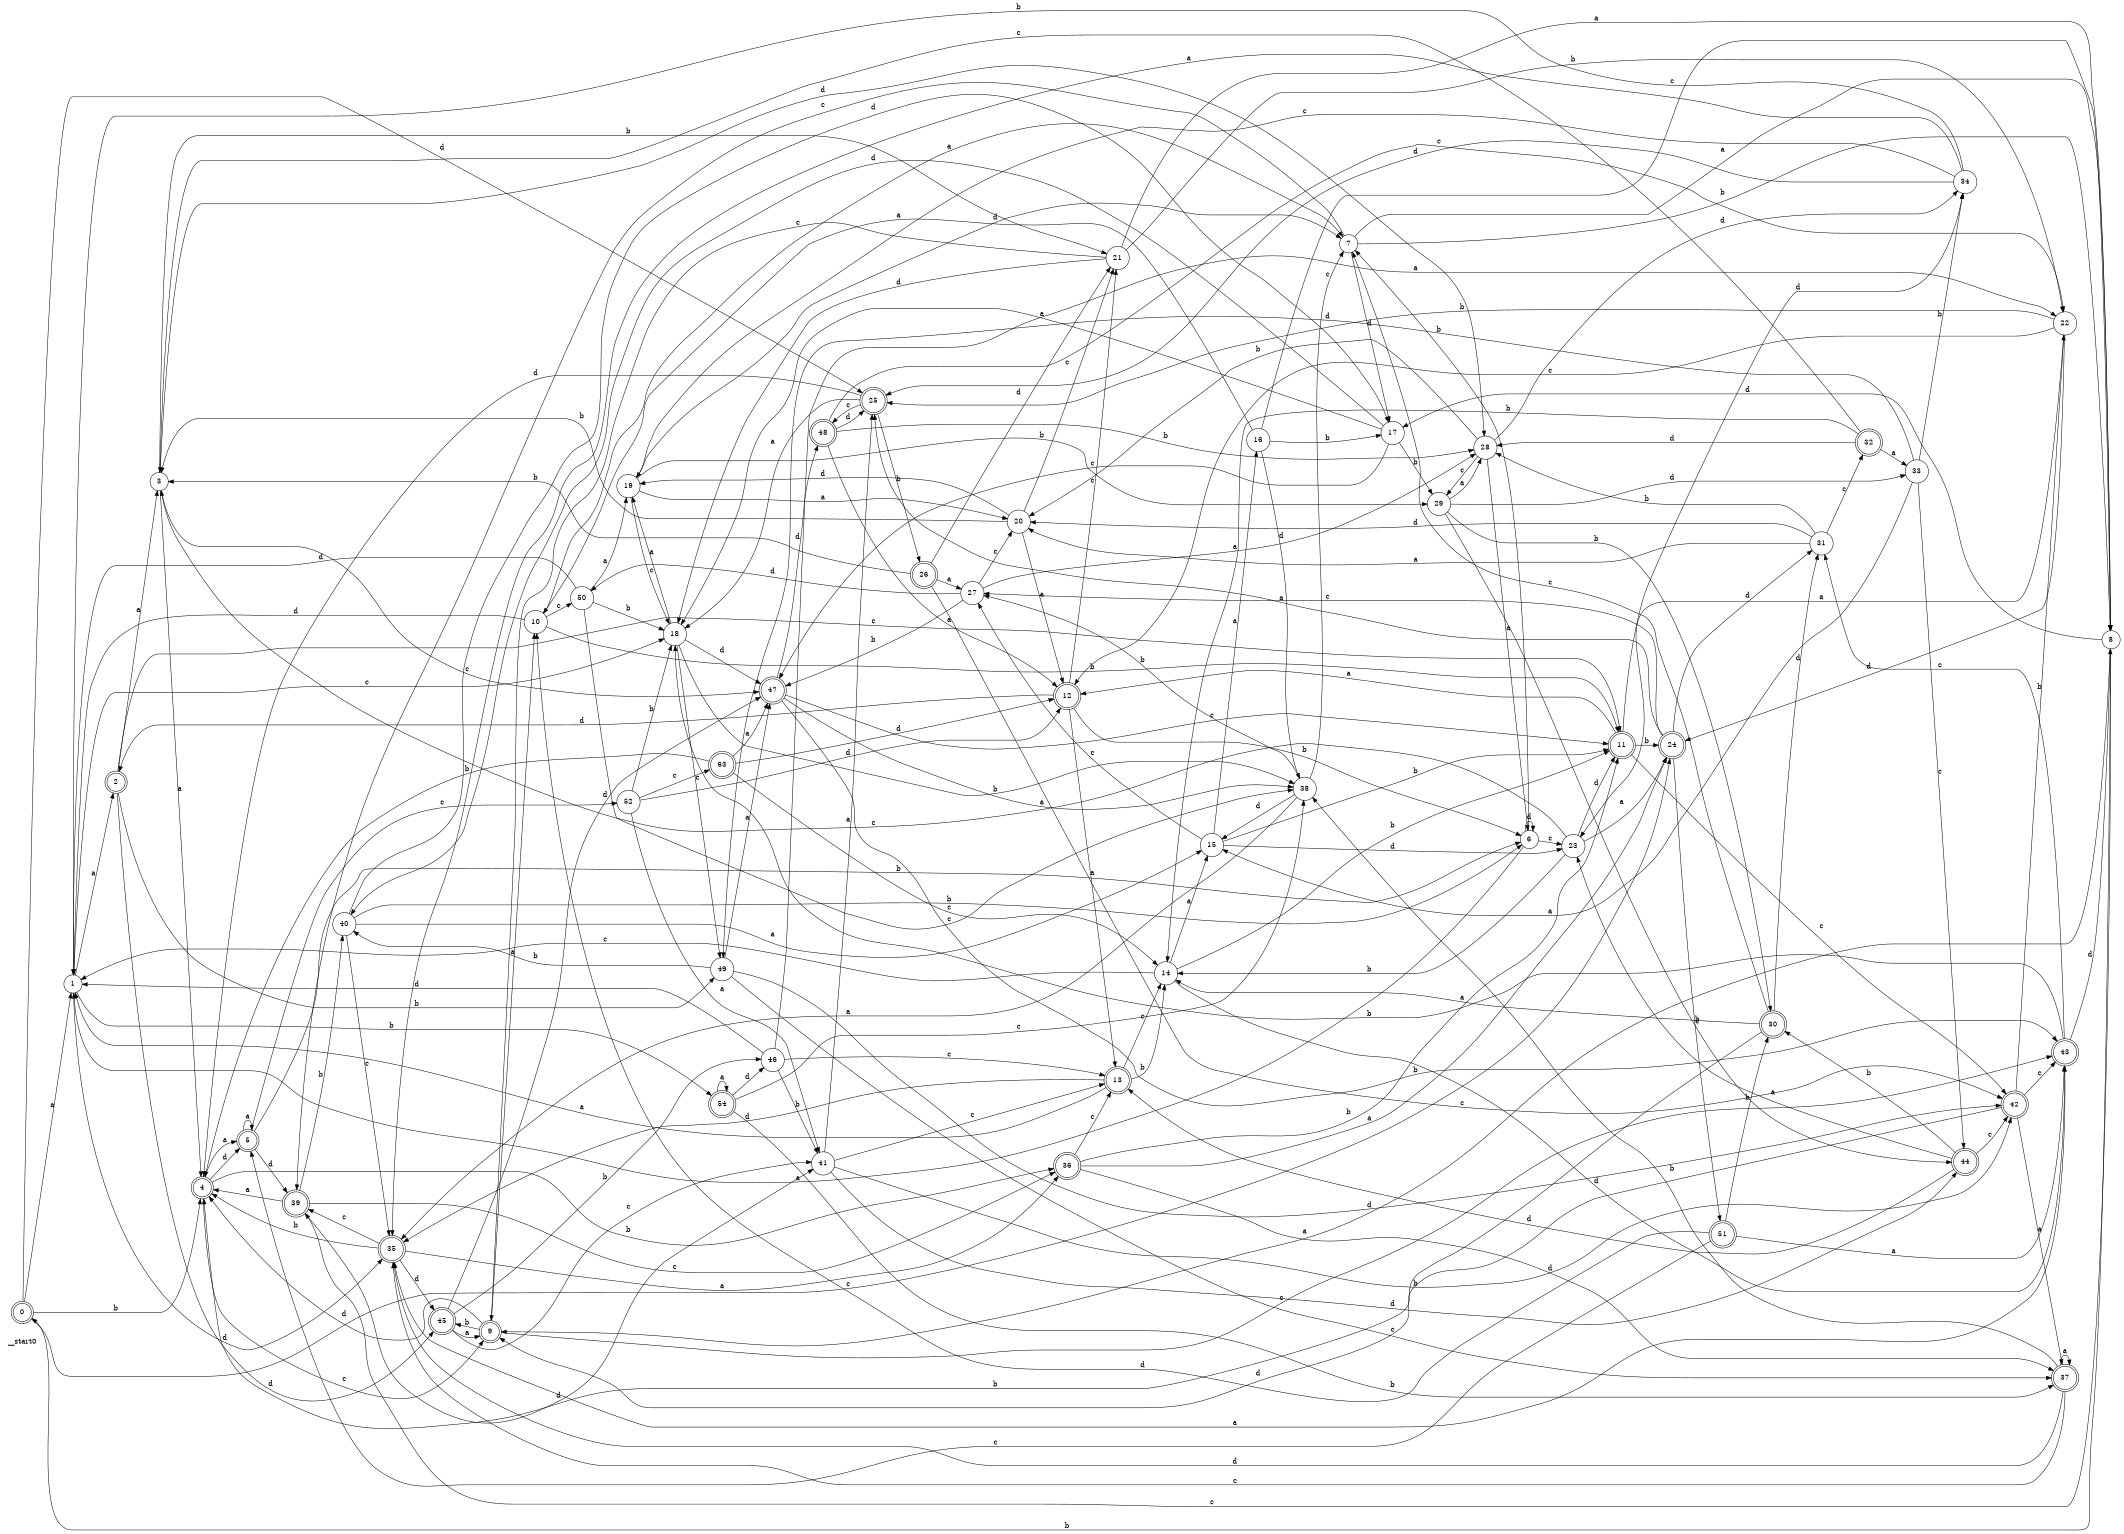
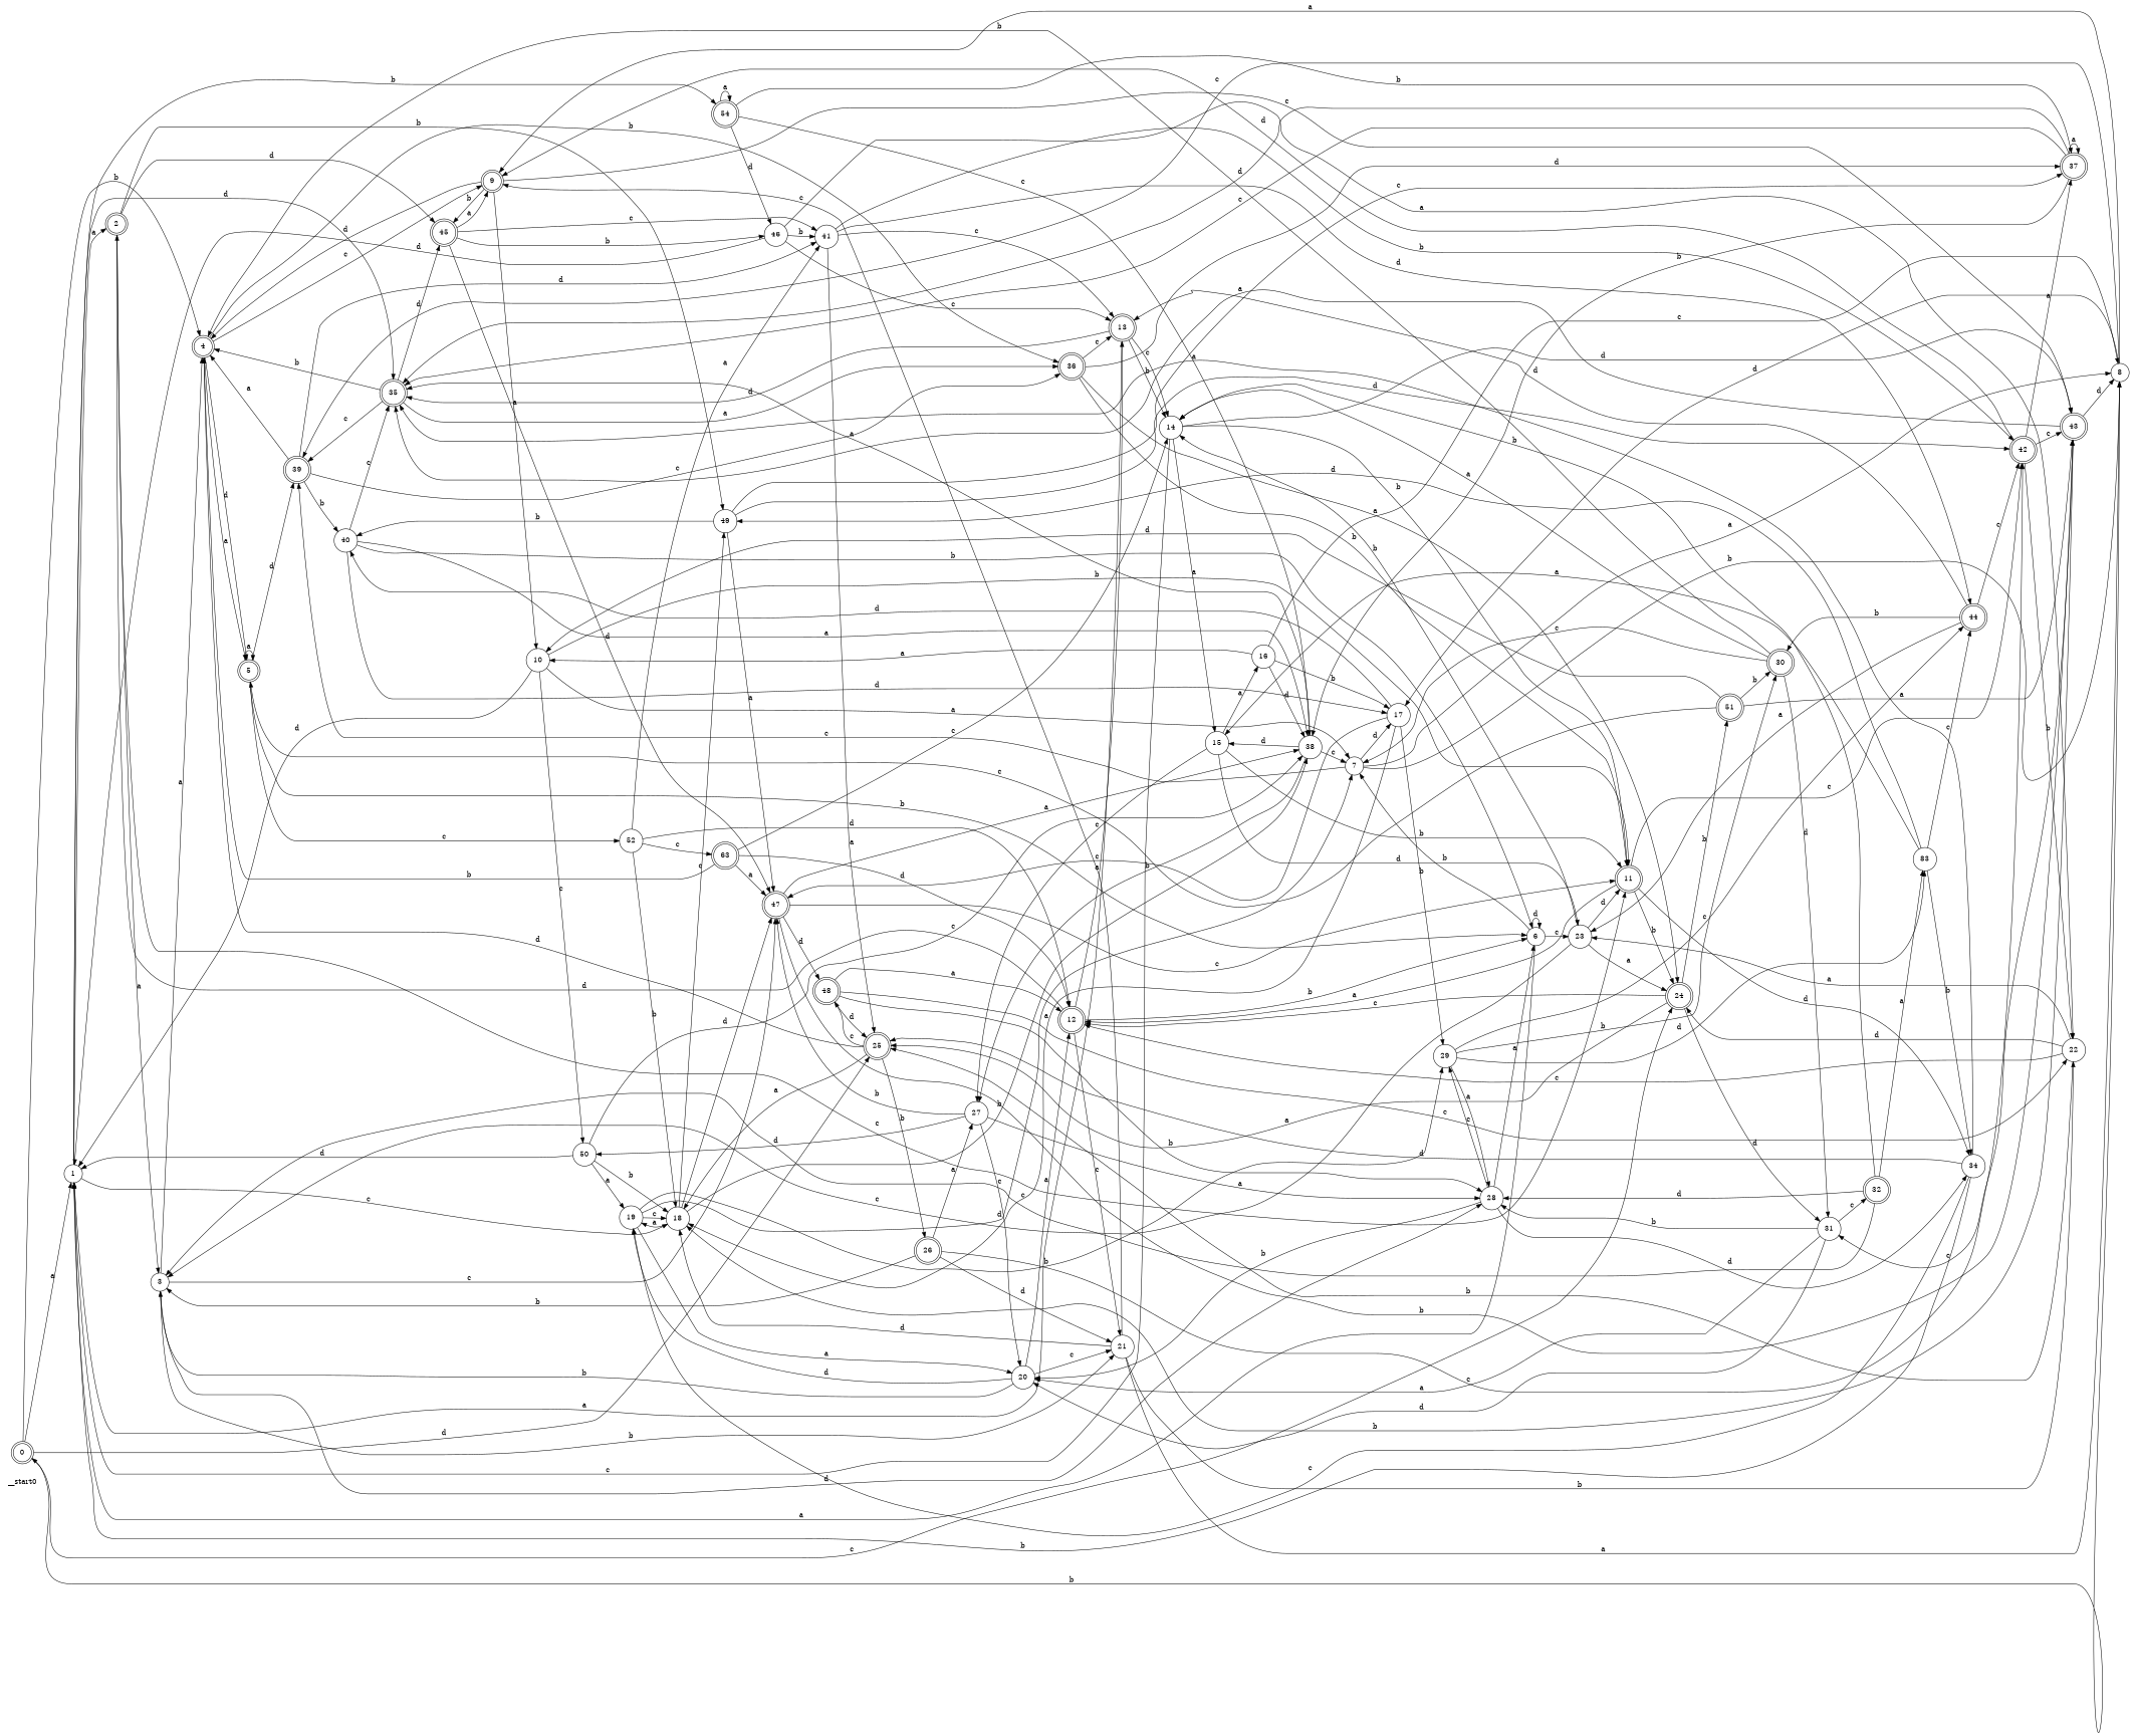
  digraph {
    rankdir=LR
    node [shape=circle color=black fillcolor=white style=filled]
    __start0 [shape=none color="" fillcolor="" style=""]
    n2 [label=0 shape=doublecircle]
    n3 [label=1]
    n4 [label=4 shape=doublecircle style="rounded,filled"]
    n5 [label=24 shape=doublecircle style="rounded,filled"]
    n6 [label=25 shape=doublecircle style="rounded,filled"]
    n7 [label=2 shape=doublecircle style="rounded,filled"]
    n8 [label=18]
    n9 [label=35 shape=doublecircle style="rounded,filled"]
    n10 [label=54 shape=doublecircle style="rounded,filled"]
    n11 [label=5 shape=doublecircle style="rounded,filled"]
    n12 [label=9 shape=doublecircle style="rounded,filled"]
    n13 [label=36 shape=doublecircle style="rounded,filled"]
    n14 [label=27]
    n15 [label=31]
    n16 [label=51 shape=doublecircle style="rounded,filled"]
    n17 [label=26 shape=doublecircle style="rounded,filled"]
    n18 [label=48 shape=doublecircle style="rounded,filled"]
    n19 [label=3]
    n20 [label=11 shape=doublecircle style="rounded,filled"]
    n21 [label=45 shape=doublecircle style="rounded,filled"]
    n22 [label=49]
    n23 [label=47 shape=doublecircle style="rounded,filled"]
    n24 [label=38]
    n25 [label=19]
    n26 [label=39 shape=doublecircle style="rounded,filled"]
    n27 [label=37 shape=doublecircle style="rounded,filled"]
    n28 [label=46]
    n29 [label=21]
    n30 [label=28]
    n31 [label=12 shape=doublecircle style="rounded,filled"]
    n32 [label=34]
    n33 [label=42 shape=doublecircle style="rounded,filled"]
    n34 [label=41]
    n35 [label=40]
    n36 [label=8]
    n37 [label=22]
    n38 [label=6]
    n39 [label=29]
    n40 [label=20]
    n41 [label=43 shape=doublecircle style="rounded,filled"]
    n42 [label=52]
    n43 [label=10]
    n44 [label=13 shape=doublecircle style="rounded,filled"]
    n45 [label=7]
    n46 [label=23]
    n47 [label=63 shape=doublecircle style="rounded,filled"]
    n48 [label=17]
    n49 [label=14]
    n50 [label=50]
    n51 [label=15]
    n52 [label=16]
    n53 [label=30 shape=doublecircle style="rounded,filled"]
-   n54 [label=33]
+   n54 [label=83]
    n55 [label=44 shape=doublecircle style="rounded,filled"]
    n56 [label=32 shape=doublecircle style="rounded,filled"]
    n2 -> n3 [label=a]
    n2 -> n4 [label=b]
    n2 -> n5 [label=c]
    n2 -> n6 [label=d]
    n3 -> n7 [label=a]
    n3 -> n8 [label=c]
    n3 -> n9 [label=d]
    n3 -> n10 [label=b]
    n4 -> n11 [label=a]
    n4 -> n11 [label=d]
    n4 -> n12 [label=c]
    n4 -> n13 [label=b]
    n5 -> n6 [label=a]
-   n5 -> n14 [label=c]
+   n5 -> n31 [label=c]
    n5 -> n15 [label=d]
    n5 -> n16 [label=b]
    n6 -> n4 [label=d]
    n6 -> n8 [label=a]
    n6 -> n17 [label=b]
    n6 -> n18 [label=c]
    n7 -> n19 [label=a]
    n7 -> n20 [label=c]
    n7 -> n21 [label=d]
    n7 -> n22 [label=b]
    n8 -> n22 [label=c]
    n8 -> n23 [label=d]
    n8 -> n24 [label=b]
    n8 -> n25 [label=a]
    n9 -> n4 [label=b]
    n9 -> n13 [label=a]
    n9 -> n21 [label=d]
    n9 -> n26 [label=c]
    n10 -> n10 [label=a]
    n10 -> n24 [label=c]
    n10 -> n27 [label=b]
    n10 -> n28 [label=d]
    n11 -> n11 [label=a]
    n11 -> n26 [label=d]
    n11 -> n38 [label=b]
    n11 -> n42 [label=c]
    n12 -> n4 [label=d]
    n12 -> n21 [label=b]
    n12 -> n41 [label=c]
    n12 -> n43 [label=a]
    n13 -> n5 [label=a]
    n13 -> n20 [label=b]
    n13 -> n27 [label=d]
    n13 -> n44 [label=c]
    n14 -> n23 [label=b]
    n14 -> n30 [label=a]
    n14 -> n40 [label=c]
    n14 -> n50 [label=d]
    n15 -> n30 [label=b]
    n15 -> n40 [label=a]
    n15 -> n40 [label=d]
    n15 -> n56 [label=c]
    n16 -> n11 [label=c]
    n16 -> n41 [label=a]
    n16 -> n43 [label=d]
    n16 -> n53 [label=b]
    n17 -> n14 [label=a]
    n17 -> n19 [label=b]
    n17 -> n29 [label=d]
    n17 -> n33 [label=c]
    n18 -> n6 [label=d]
    n18 -> n30 [label=b]
    n18 -> n31 [label=a]
    n18 -> n37 [label=c]
    n19 -> n4 [label=a]
    n19 -> n23 [label=c]
    n19 -> n29 [label=b]
    n19 -> n30 [label=d]
    n20 -> n5 [label=b]
    n20 -> n31 [label=a]
    n20 -> n32 [label=d]
    n20 -> n33 [label=c]
    n21 -> n12 [label=a]
    n21 -> n23 [label=d]
    n21 -> n28 [label=b]
    n21 -> n34 [label=c]
    n22 -> n23 [label=a]
    n22 -> n27 [label=c]
    n22 -> n33 [label=d]
    n22 -> n35 [label=b]
    n23 -> n18 [label=d]
    n23 -> n20 [label=c]
    n23 -> n24 [label=a]
    n23 -> n41 [label=b]
    n24 -> n9 [label=a]
    n24 -> n14 [label=b]
    n24 -> n45 [label=c]
    n24 -> n51 [label=d]
    n25 -> n8 [label=c]
    n25 -> n39 [label=b]
    n25 -> n40 [label=a]
    n25 -> n45 [label=d]
    n26 -> n4 [label=a]
    n26 -> n13 [label=c]
    n26 -> n34 [label=d]
    n26 -> n35 [label=b]
    n27 -> n9 [label=c]
    n27 -> n9 [label=d]
    n27 -> n24 [label=b]
    n27 -> n27 [label=a]
    n28 -> n3 [label=d]
    n28 -> n34 [label=b]
    n28 -> n37 [label=a]
    n28 -> n44 [label=c]
    n29 -> n8 [label=d]
    n29 -> n12 [label=c]
    n29 -> n36 [label=a]
    n29 -> n37 [label=b]
    n30 -> n32 [label=d]
    n30 -> n38 [label=a]
    n30 -> n39 [label=c]
    n30 -> n40 [label=b]
    n31 -> n7 [label=d]
    n31 -> n29 [label=c]
    n31 -> n38 [label=b]
    n31 -> n44 [label=a]
    n32 -> n3 [label=b]
    n32 -> n6 [label=d]
    n32 -> n9 [label=a]
    n32 -> n25 [label=c]
    n33 -> n12 [label=d]
    n33 -> n27 [label=a]
    n33 -> n37 [label=b]
    n33 -> n41 [label=c]
    n34 -> n6 [label=a]
    n34 -> n33 [label=b]
    n34 -> n44 [label=c]
    n34 -> n55 [label=d]
    n35 -> n9 [label=c]
    n35 -> n38 [label=b]
    n35 -> n48 [label=d]
-   n35 -> n51 [label=a]
+   n35 -> n24 [label=a]
    n36 -> n2 [label=b]
    n36 -> n12 [label=a]
    n36 -> n26 [label=c]
    n36 -> n48 [label=d]
    n37 -> n5 [label=d]
    n37 -> n6 [label=b]
    n37 -> n31 [label=c]
    n37 -> n46 [label=a]
    n38 -> n3 [label=a]
    n38 -> n38 [label=d]
    n38 -> n45 [label=b]
    n38 -> n46 [label=c]
    n39 -> n30 [label=a]
    n39 -> n53 [label=b]
    n39 -> n54 [label=d]
    n39 -> n55 [label=c]
    n40 -> n19 [label=b]
    n40 -> n25 [label=d]
    n40 -> n29 [label=c]
    n40 -> n31 [label=a]
    n41 -> n8 [label=b]
    n41 -> n9 [label=a]
    n41 -> n15 [label=c]
    n41 -> n36 [label=d]
    n42 -> n8 [label=b]
    n42 -> n31 [label=d]
    n42 -> n34 [label=a]
    n42 -> n47 [label=c]
    n43 -> n3 [label=d]
    n43 -> n20 [label=b]
    n43 -> n45 [label=a]
    n43 -> n50 [label=c]
    n44 -> n3 [label=a]
    n44 -> n9 [label=d]
    n44 -> n49 [label=b]
    n44 -> n49 [label=c]
    n45 -> n26 [label=c]
    n45 -> n36 [label=a]
    n45 -> n36 [label=b]
    n45 -> n48 [label=d]
    n46 -> n5 [label=a]
    n46 -> n19 [label=c]
    n46 -> n20 [label=d]
    n46 -> n49 [label=b]
    n47 -> n4 [label=b]
    n47 -> n23 [label=a]
    n47 -> n31 [label=d]
    n47 -> n49 [label=c]
    n48 -> n8 [label=a]
    n48 -> n23 [label=c]
    n48 -> n35 [label=d]
    n48 -> n39 [label=b]
    n49 -> n3 [label=c]
    n49 -> n20 [label=b]
    n49 -> n41 [label=d]
    n49 -> n51 [label=a]
    n50 -> n3 [label=d]
    n50 -> n8 [label=b]
    n50 -> n24 [label=c]
    n50 -> n25 [label=a]
    n51 -> n14 [label=c]
    n51 -> n20 [label=b]
    n51 -> n46 [label=d]
    n51 -> n52 [label=a]
    n52 -> n24 [label=d]
    n52 -> n36 [label=c]
    n52 -> n43 [label=a]
    n52 -> n48 [label=b]
    n53 -> n4 [label=b]
    n53 -> n15 [label=d]
    n53 -> n45 [label=c]
    n53 -> n49 [label=a]
    n54 -> n22 [label=d]
    n54 -> n32 [label=b]
    n54 -> n51 [label=a]
    n54 -> n55 [label=c]
    n55 -> n33 [label=c]
    n55 -> n44 [label=d]
    n55 -> n46 [label=a]
    n55 -> n53 [label=b]
    n56 -> n19 [label=c]
    n56 -> n30 [label=d]
    n56 -> n49 [label=b]
    n56 -> n54 [label=a]
  }
